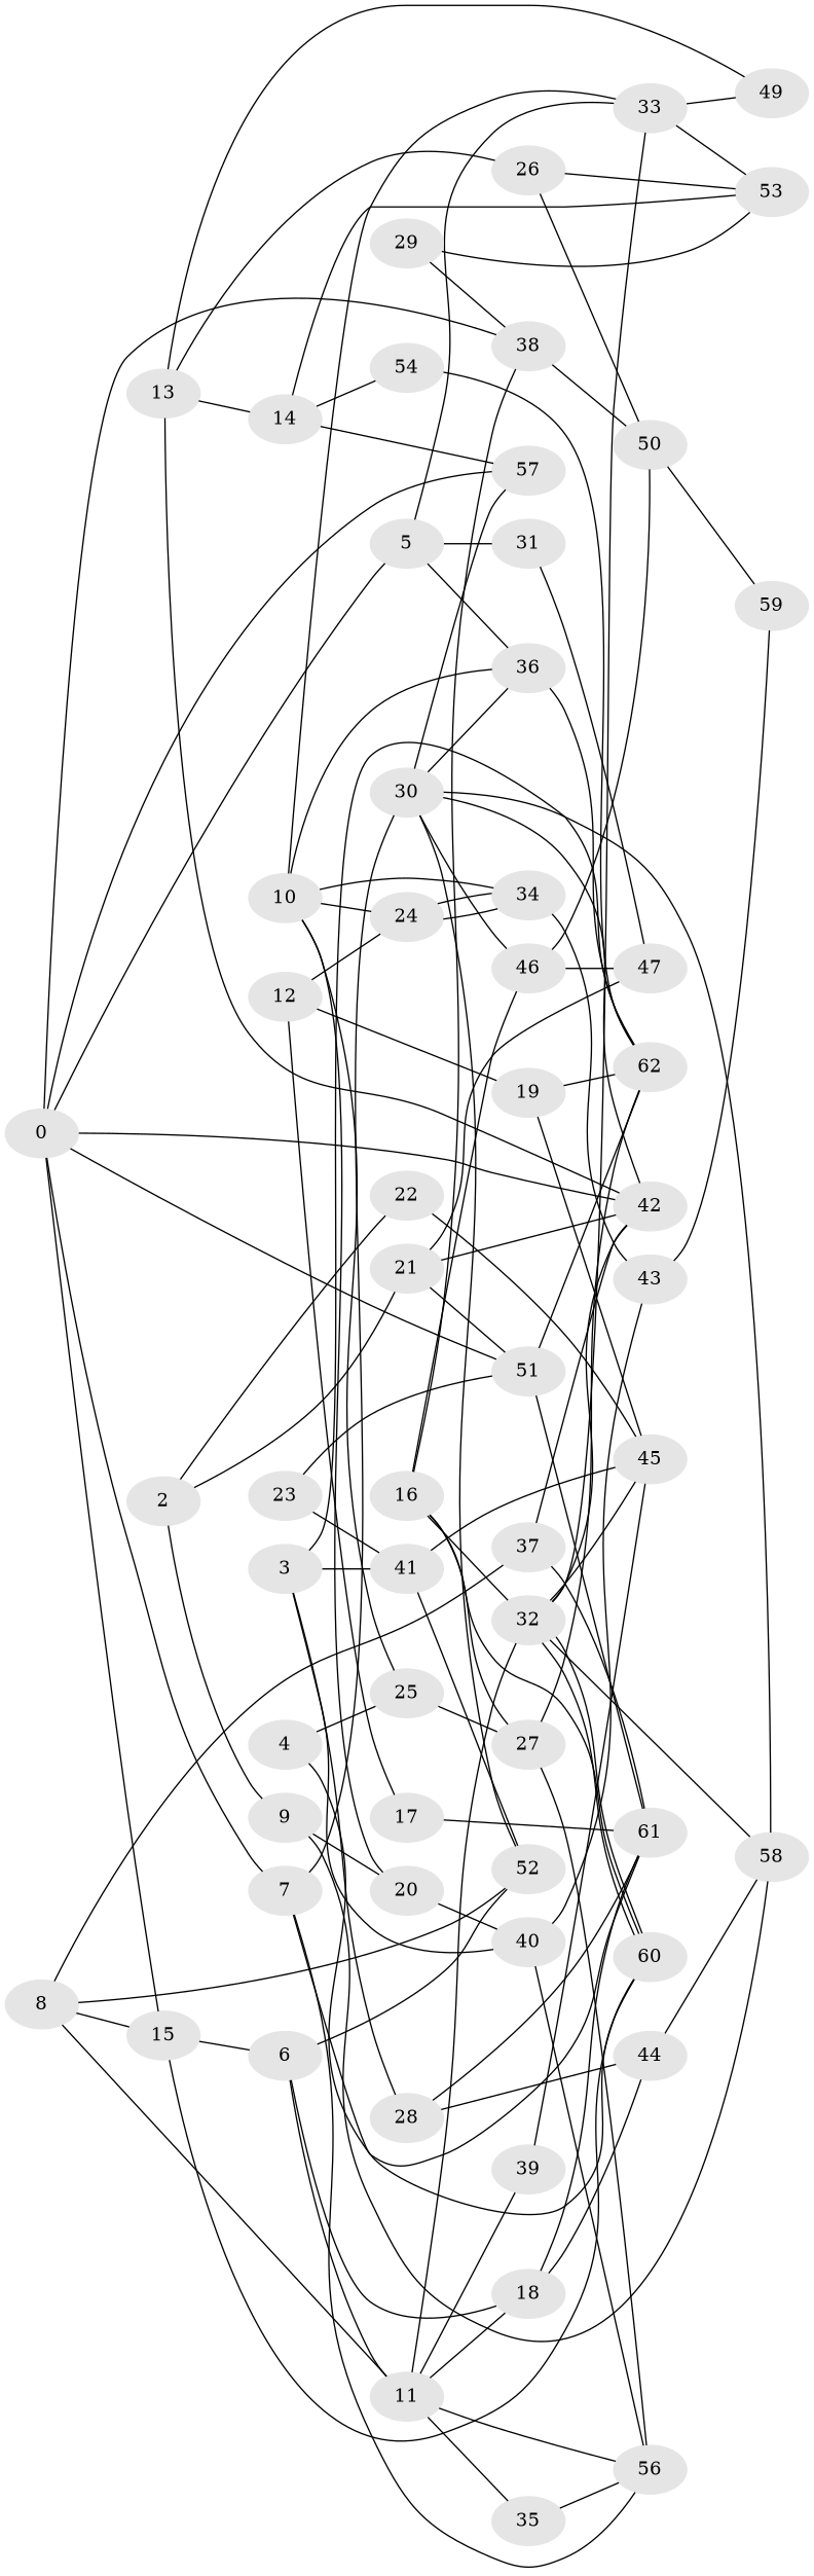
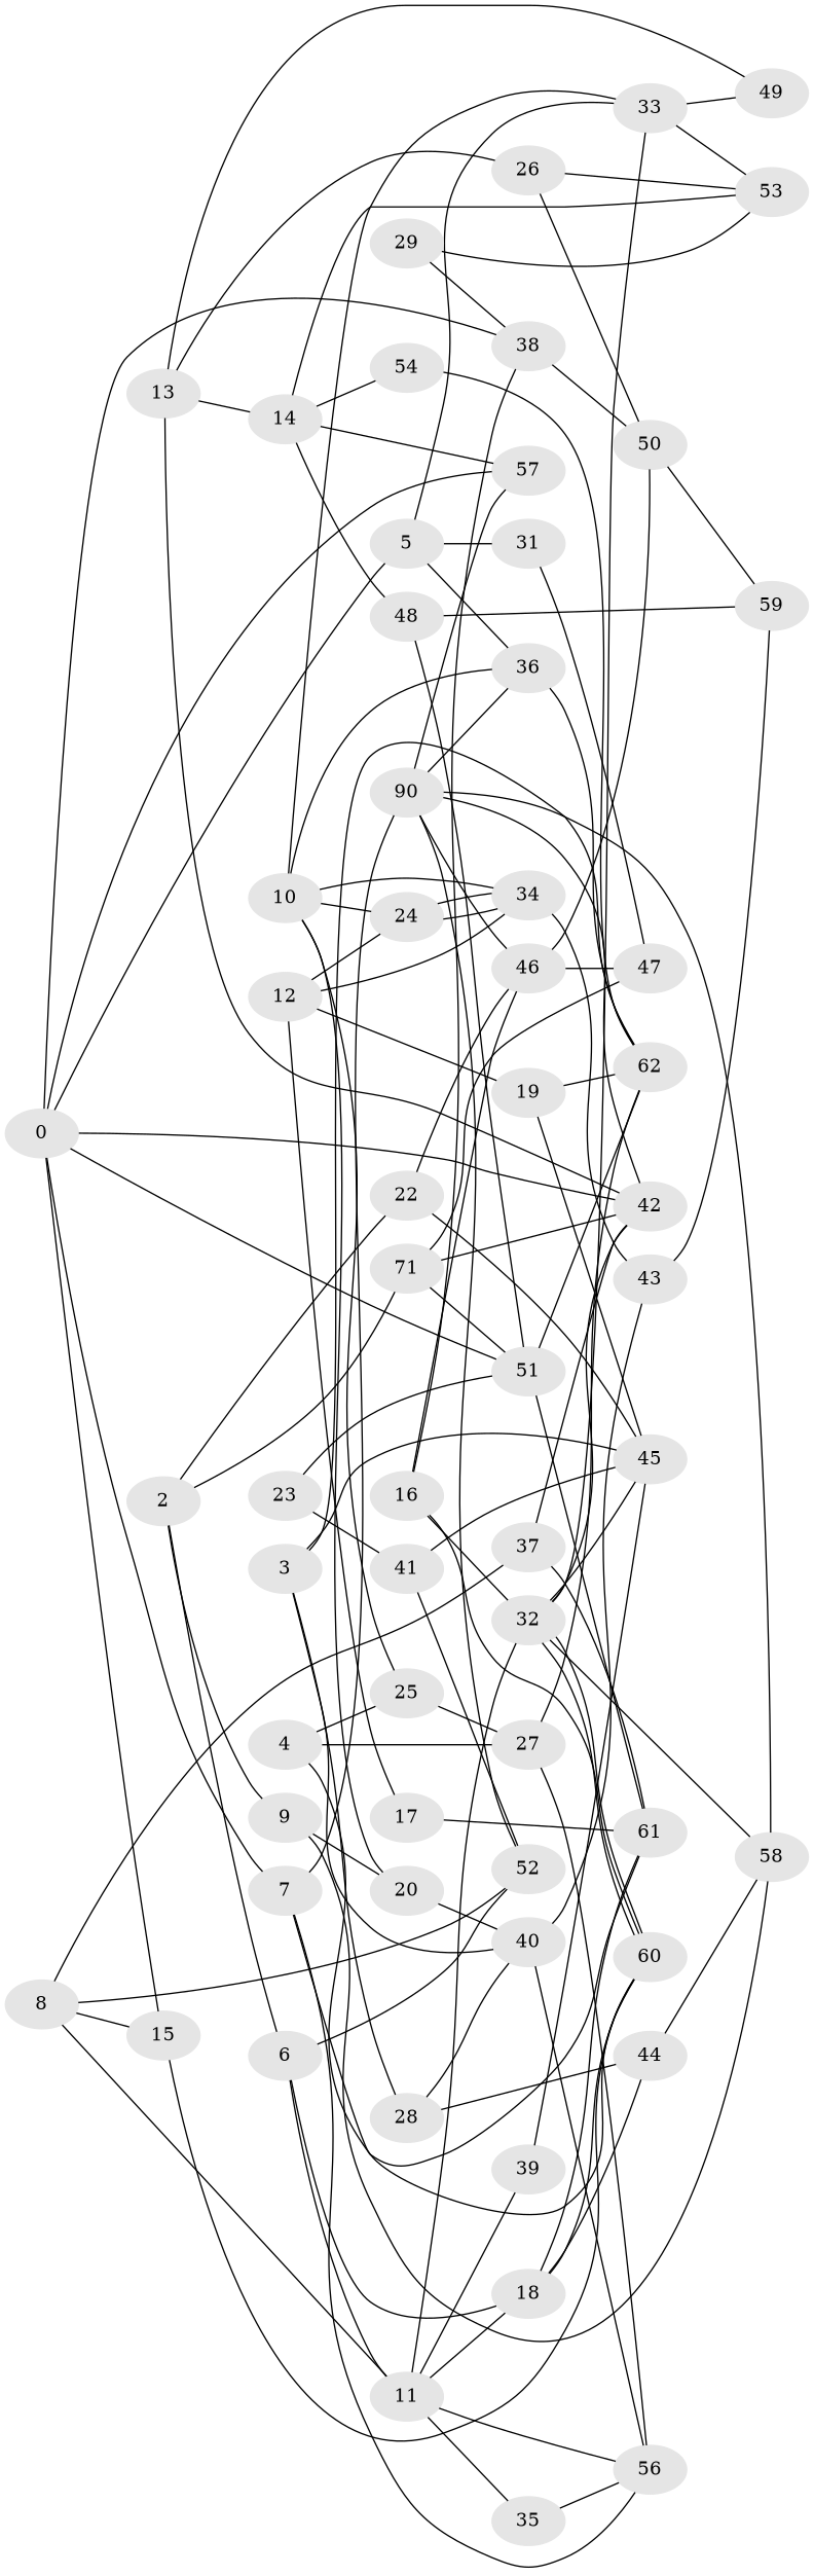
  graph {
    rankdir=LR
    node [color=gray90 style=filled]
    n1 [label=0]
    5
    7
    15
    38
    42
    51
    57
    31
    33
    36
-   30
+   30 [label=90]
    56
    61
    60
    50
    62
    2
    6
    9
-   21
+   21 [label=71]
    22
    18
    52
    11
    20
    58
    47
    45
    46
    3
    28
    40
    44
    43
    4
    25
    27
    49
    53
    10
    24
    34
    8
    37
    32
    35
    39
    12
    17
    19
    13
    14
    26
+   48
    54
    59
    16
    23
    41
    29
    n1 -- 5
    n1 -- 7
    n1 -- 15
    n1 -- 38
    n1 -- 42
    n1 -- 51
    n1 -- 57
    5 -- 31
    5 -- 33
    5 -- 36
    7 -- 30
    7 -- 56
    7 -- 61
    15 -- 60
    38 -- 50
    51 -- 61
    51 -- 62
    31 -- 47
    33 -- 49
    33 -- 53
    36 -- 62
    30 -- 42
    30 -- 57
    30 -- 36
    30 -- 52
    30 -- 58
    30 -- 46
    50 -- 59
-   15 -- 6
+   2 -- 6
    2 -- 9
    2 -- 21
    2 -- 22
    6 -- 18
    6 -- 52
    6 -- 11
    9 -- 20
    9 -- 58
    21 -- 42
    21 -- 51
    21 -- 47
    22 -- 45
+   22 -- 46
    18 -- 61
+   18 -- 60
    18 -- 44
    11 -- 56
    11 -- 18
    11 -- 32
    11 -- 35
    11 -- 39
    20 -- 40
    46 -- 50
    46 -- 47
    3 -- 62
-   3 -- 41
+   3 -- 45
    3 -- 28
    3 -- 40
-   28 -- 61
+   28 -- 40
    28 -- 44
    40 -- 56
    40 -- 43
    44 -- 58
    43 -- 59
    4 -- 60
    4 -- 25
-   16 -- 27
+   4 -- 27
    25 -- 27
    27 -- 56
    27 -- 62
    10 -- 33
    10 -- 36
    10 -- 20
    10 -- 25
    10 -- 24
    10 -- 34
    24 -- 34
    24 -- 34
    34 -- 43
    8 -- 15
    8 -- 52
    8 -- 11
    8 -- 37
    37 -- 42
    37 -- 61
    32 -- 42
    32 -- 33
    32 -- 60
    32 -- 60
    32 -- 58
    32 -- 45
    35 -- 56
    39 -- 45
    12 -- 24
+   12 -- 34
    12 -- 17
    12 -- 19
    17 -- 61
    19 -- 62
    19 -- 45
    13 -- 42
    13 -- 49
    13 -- 14
    13 -- 26
    14 -- 57
    14 -- 53
+   14 -- 48
    14 -- 54
    26 -- 50
    26 -- 53
+   48 -- 51
+   48 -- 59
    54 -- 62
    16 -- 38
    16 -- 60
    16 -- 46
    16 -- 32
    23 -- 51
    23 -- 41
    41 -- 52
    41 -- 45
    29 -- 38
    29 -- 53
  }
